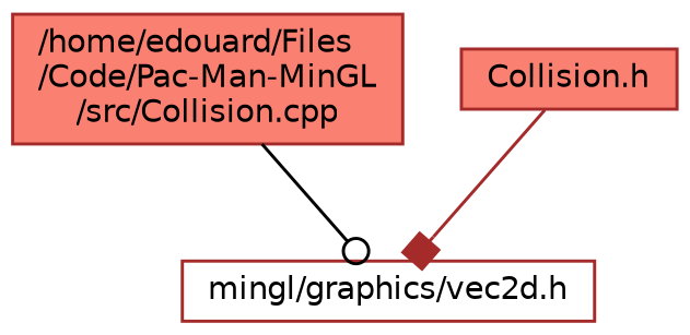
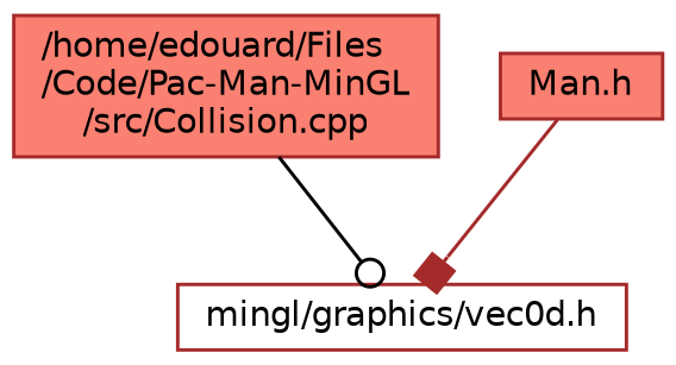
  digraph {
    node [color=brown fillcolor=salmon fontname=Helvetica fontsize=10 shape=record style=filled]
    edge [fontname=Helvetica fontsize=10 labelfontname=Helvetica labelfontsize=10 style=solid]
    n1 [fontcolor=black height=0.2 label="/home/edouard/Files\l/Code/Pac-Man-MinGL\l/src/Collision.cpp" width=0.4]
-   n2 [fillcolor=white height=0.2 label="mingl/graphics/vec2d.h" width=0.4]
-   n3 [height=0.2 label="Collision.h" width=0.4]
+   n2 [fillcolor=white height=0.2 label="mingl/graphics/vec0d.h" width=0.4]
+   n3 [height=0.2 label="Man.h" width=0.4]
    n1 -> n2 [arrowhead=odot color=black]
    n3 -> n2 [arrowhead=box color=brown]
  }
